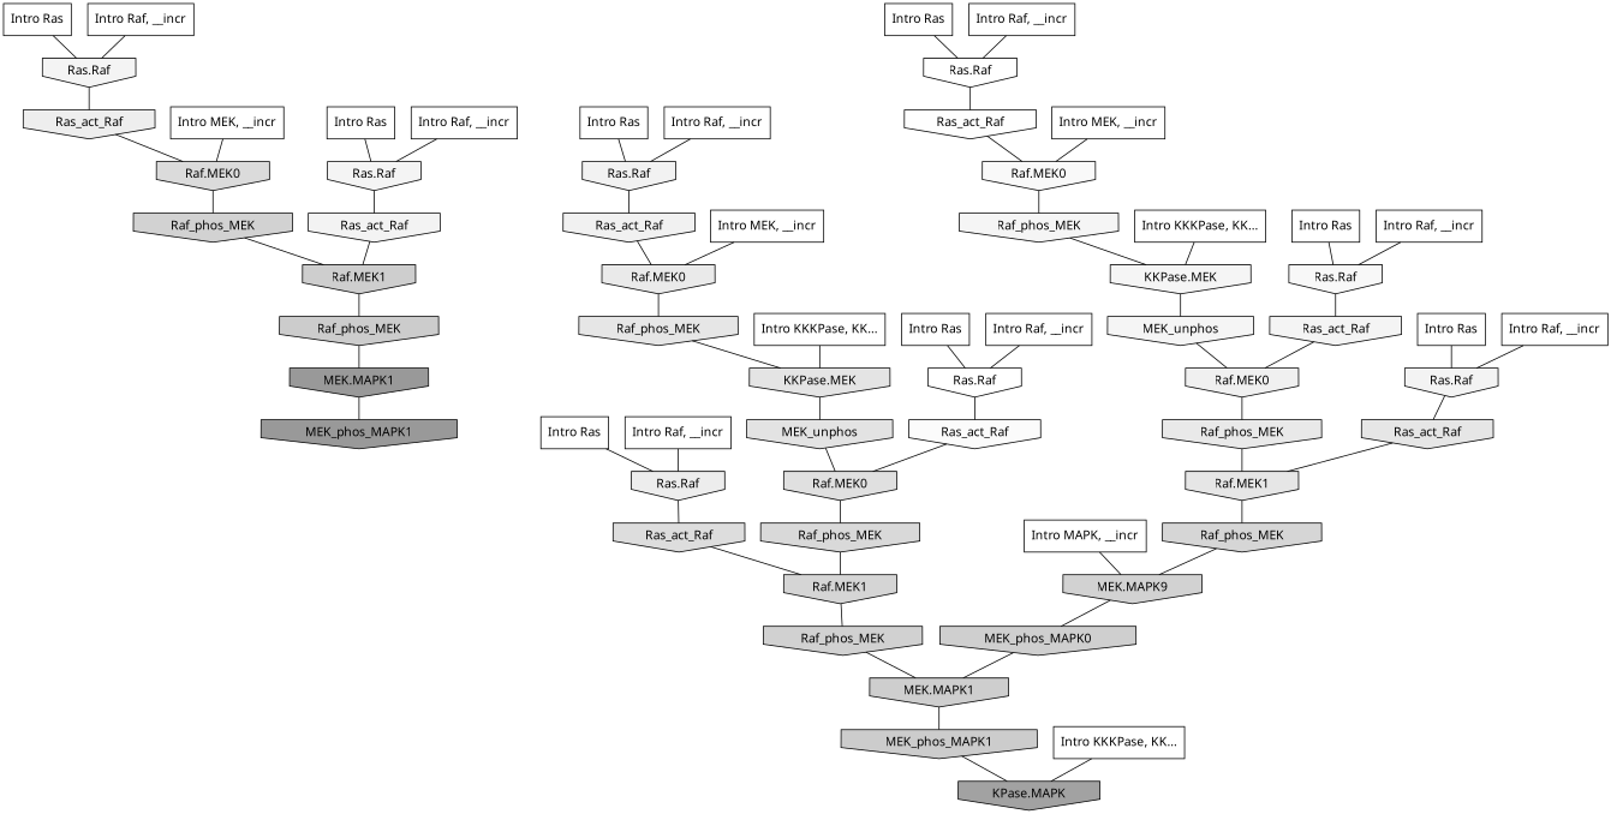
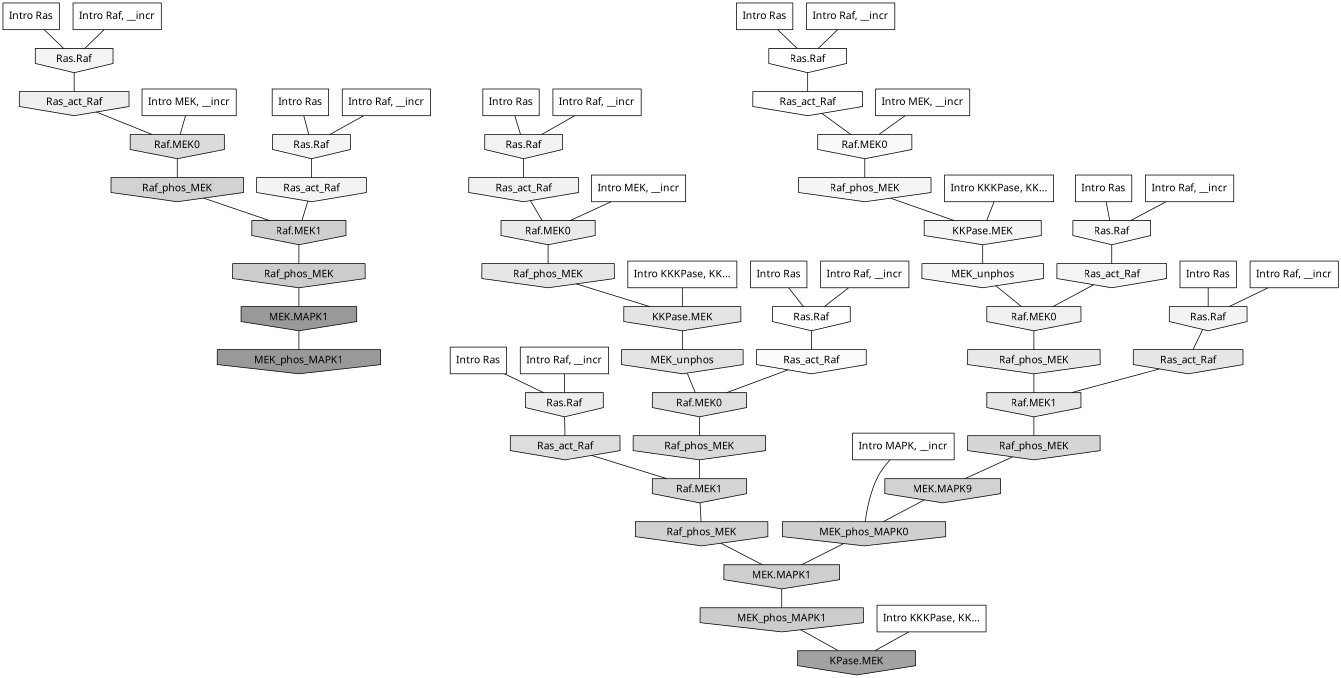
  digraph {
    rankdir=TB
    ranksep=0.30
    node [fillcolor="0.000 0.000 1.000" fontname="CMU Serif" shape=invhouse style=filled]
    edge [color="0.000 0.000 0.000" dir=none fontname="CMU Serif"]
    n1 [label="Intro Ras" shape=rectangle]
    n2 [fillcolor="0.000 0.000 0.954" label="Ras.Raf"]
    n3 [fillcolor="0.000 0.000 0.933" label=Ras_act_Raf]
    n4 [label="Intro Ras" shape=rectangle]
    n5 [label="Ras.Raf"]
    n6 [fillcolor="0.000 0.000 0.993" label=Ras_act_Raf]
    n7 [label="Intro Ras" shape=rectangle]
    n8 [fillcolor="0.000 0.000 0.957" label="Ras.Raf"]
    n9 [fillcolor="0.000 0.000 0.952" label=Ras_act_Raf]
    n10 [label="Intro Ras" shape=rectangle]
    n11 [fillcolor="0.000 0.000 0.950" label="Ras.Raf"]
    n12 [fillcolor="0.000 0.000 0.899" label=Ras_act_Raf]
    n13 [label="Intro Ras" shape=rectangle]
    n14 [label="Ras.Raf"]
    n15 [fillcolor="0.000 0.000 0.982" label=Ras_act_Raf]
    n16 [label="Intro Ras" shape=rectangle]
    n17 [fillcolor="0.000 0.000 0.947" label="Ras.Raf"]
    n18 [fillcolor="0.000 0.000 0.942" label=Ras_act_Raf]
    n19 [label="Intro Ras" shape=rectangle]
    n20 [fillcolor="0.000 0.000 0.929" label="Ras.Raf"]
    n21 [fillcolor="0.000 0.000 0.867" label=Ras_act_Raf]
    n22 [label="Intro Ras" shape=rectangle]
    n23 [fillcolor="0.000 0.000 0.971" label="Ras.Raf"]
    n24 [fillcolor="0.000 0.000 0.957" label=Ras_act_Raf]
    n25 [label="Intro Raf, __incr" shape=rectangle]
    n26 [label="Intro Raf, __incr" shape=rectangle]
    n27 [label="Intro Raf, __incr" shape=rectangle]
    n28 [label="Intro Raf, __incr" shape=rectangle]
    n29 [label="Intro Raf, __incr" shape=rectangle]
    n30 [label="Intro Raf, __incr" shape=rectangle]
    n31 [label="Intro Raf, __incr" shape=rectangle]
    n32 [label="Intro Raf, __incr" shape=rectangle]
    n33 [label="Intro MEK, __incr" shape=rectangle]
    n34 [fillcolor="0.000 0.000 0.973" label="Raf.MEK0"]
    n35 [fillcolor="0.000 0.000 0.960" label=Raf_phos_MEK]
    n36 [label="Intro MEK, __incr" shape=rectangle]
    n37 [fillcolor="0.000 0.000 0.917" label="Raf.MEK0"]
    n38 [fillcolor="0.000 0.000 0.900" label=Raf_phos_MEK]
    n39 [label="Intro MEK, __incr" shape=rectangle]
    n40 [fillcolor="0.000 0.000 0.859" label="Raf.MEK0"]
    n41 [fillcolor="0.000 0.000 0.821" label=Raf_phos_MEK]
    n42 [label="Intro MAPK, __incr" shape=rectangle]
    n43 [fillcolor="0.000 0.000 0.821" label="MEK.MAPK9"]
    n44 [fillcolor="0.000 0.000 0.811" label=MEK_phos_MAPK0]
    n45 [label="Intro KKKPase, KK..." shape=rectangle]
-   n46 [fillcolor="0.000 0.000 0.634" label="KPase.MAPK"]
+   n46 [fillcolor="0.000 0.000 0.634" label="KPase.MEK"]
    n47 [label="Intro KKKPase, KK..." shape=rectangle]
    n48 [fillcolor="0.000 0.000 0.959" label="KKPase.MEK"]
    n49 [fillcolor="0.000 0.000 0.958" label=MEK_unphos]
    n50 [label="Intro KKKPase, KK..." shape=rectangle]
    n51 [fillcolor="0.000 0.000 0.892" label="KKPase.MEK"]
    n52 [fillcolor="0.000 0.000 0.888" label=MEK_unphos]
    n53 [fillcolor="0.000 0.000 0.878" label="Raf.MEK0"]
    n54 [fillcolor="0.000 0.000 0.848" label=Raf_phos_MEK]
    n55 [fillcolor="0.000 0.000 0.941" label="Raf.MEK0"]
    n56 [fillcolor="0.000 0.000 0.914" label=Raf_phos_MEK]
    n57 [fillcolor="0.000 0.000 0.806" label="Raf.MEK1"]
    n58 [fillcolor="0.000 0.000 0.797" label=Raf_phos_MEK]
    n59 [fillcolor="0.000 0.000 0.899" label="Raf.MEK1"]
    n60 [fillcolor="0.000 0.000 0.835" label="Raf.MEK1"]
    n61 [fillcolor="0.000 0.000 0.836" label=Raf_phos_MEK]
    n62 [fillcolor="0.000 0.000 0.820" label=Raf_phos_MEK]
    n63 [fillcolor="0.000 0.000 0.805" label="MEK.MAPK1"]
    n64 [fillcolor="0.000 0.000 0.800" label=MEK_phos_MAPK1]
    n65 [fillcolor="0.000 0.000 0.601" label="MEK.MAPK1"]
    n66 [fillcolor="0.000 0.000 0.600" label=MEK_phos_MAPK1]
    n1 -> n2
    n2 -> n3
    n3 -> n40
    n4 -> n5
    n5 -> n6
    n6 -> n34
    n7 -> n8
    n8 -> n9
    n9 -> n57
    n10 -> n11
    n11 -> n12
    n12 -> n59
    n13 -> n14
    n14 -> n15
    n15 -> n53
    n16 -> n17
    n17 -> n18
    n18 -> n37
    n19 -> n20
    n20 -> n21
    n21 -> n60
    n22 -> n23
    n23 -> n24
    n24 -> n55
    n25 -> n5
    n26 -> n11
    n27 -> n8
    n28 -> n14
    n29 -> n17
    n30 -> n20
    n31 -> n2
    n32 -> n23
    n33 -> n34
    n34 -> n35
    n35 -> n48
    n36 -> n37
    n37 -> n38
    n38 -> n51
    n39 -> n40
    n40 -> n41
    n41 -> n57
-   n42 -> n43
+   n42 -> n44
    n43 -> n44
    n44 -> n63
    n45 -> n46
    n47 -> n48
    n48 -> n49
    n49 -> n55
    n50 -> n51
    n51 -> n52
    n52 -> n53
    n53 -> n54
    n54 -> n60
    n55 -> n56
    n56 -> n59
    n57 -> n58
    n58 -> n65
    n59 -> n61
    n60 -> n62
    n61 -> n43
    n62 -> n63
    n63 -> n64
    n64 -> n46
    n65 -> n66
  }
